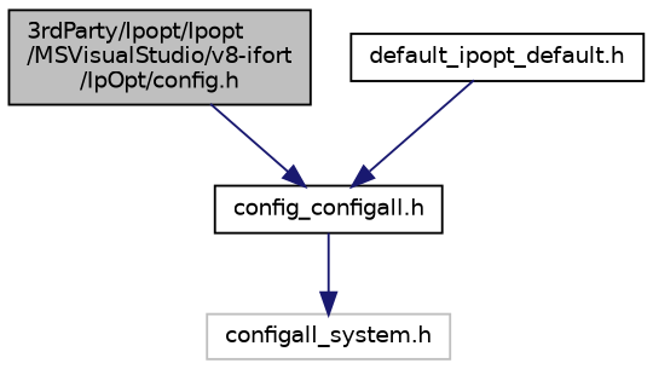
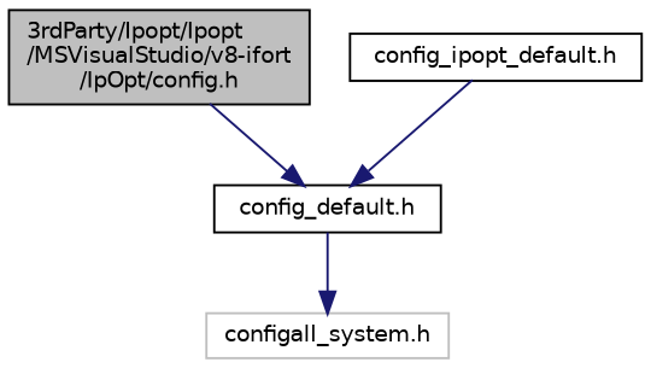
  digraph {
    node [color=black fillcolor=white fontname=Helvetica fontsize=10 shape=record style=filled]
    edge [color=midnightblue fontname=Helvetica fontsize=10 labelfontname=Helvetica labelfontsize=10 style=solid]
    n1 [fillcolor=grey75 fontcolor=black height=0.2 label="3rdParty/Ipopt/Ipopt\l/MSVisualStudio/v8-ifort\l/IpOpt/config.h" width=0.4]
-   n2 [height=0.2 label="config_configall.h" width=0.4]
+   n2 [height=0.2 label="config_default.h" width=0.4]
    n3 [color=grey75 height=0.2 label="configall_system.h" width=0.4]
-   n4 [height=0.2 label="default_ipopt_default.h" width=0.4]
+   n4 [height=0.2 label="config_ipopt_default.h" width=0.4]
    n1 -> n2
    n2 -> n3
    n4 -> n2
  }
